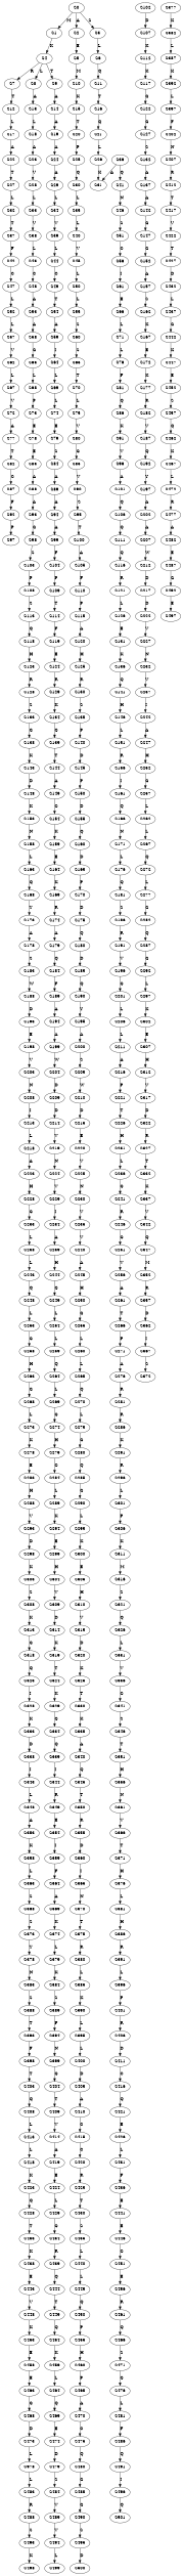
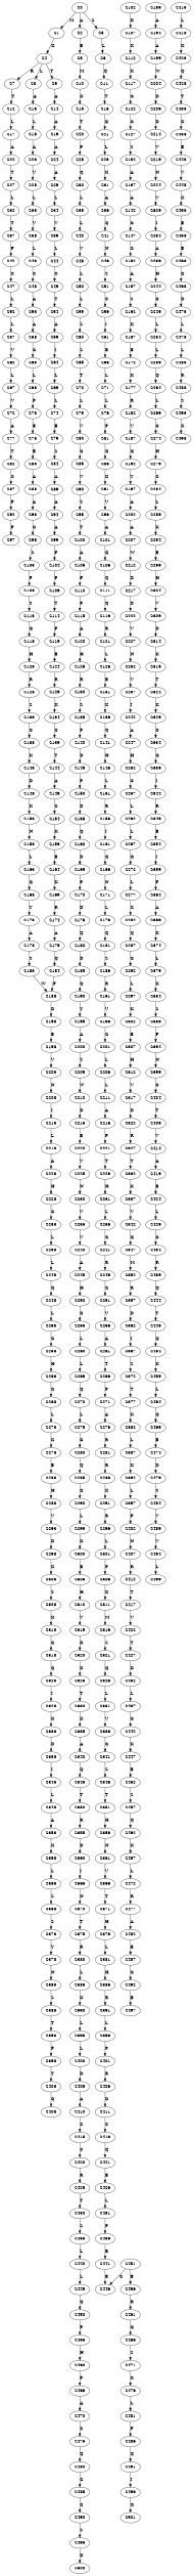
  strict digraph {
    S0
    S1
    S2
    S3
    S4
    S5
    S6
    S7
    S8
    S9
    S10
    S11
    S12
    S13
    S14
    S15
    S16
    S17
    S18
    S19
    S20
    S21
    S22
    S23
    S24
    S25
    S26
    S27
    S28
    S29
    S30
    S31
    S32
    S33
    S34
    S35
    S36
    S37
    S38
    S39
    S40
    S41
    S42
    S43
    S44
    S45
    S46
    S47
    S48
    S49
    S50
    S51
    S52
    S53
    S54
    S55
    S56
    S57
    S58
    S59
    S60
    S61
    S62
    S63
    S64
    S65
    S66
    S67
    S68
    S69
    S70
    S71
    S72
    S73
    S74
    S75
    S76
    S77
    S78
    S79
    S80
    S81
    S82
    S83
    S84
    S85
    S86
    S87
    S88
    S89
    S90
    S91
    S92
    S93
    S94
    S95
    S96
    S97
    S98
    S99
    S100
    S101
    S103
    S104
    S105
    S106
    S102
    S107
    S108
    S109
    S110
    S111
    S112
    S113
    S114
    S115
    S116
    S117
    S118
    S119
    S120
    S121
    S122
    S123
    S124
    S125
    S126
    S127
    S128
    S129
    S130
    S131
    S132
    S133
    S134
    S135
    S136
    S137
    S138
    S139
    S140
    S141
    S142
    S143
    S144
    S145
    S146
    S147
    S148
    S149
    S150
    S151
    S152
    S153
    S154
    S155
    S156
    S157
    S158
    S159
    S160
    S161
    S162
    S163
    S164
    S165
    S166
    S167
    S168
    S169
    S170
    S171
    S172
    S173
    S174
    S175
    S176
    S177
    S178
    S179
    S180
    S181
    S182
    S183
    S184
    S185
    S186
    S187
    S188
    S189
    S190
    S191
    S192
    S193
    S194
    S195
    S196
    S197
    S198
    S199
    S200
    S201
    S202
    S203
    S204
    S205
    S206
    S207
    S208
    S209
    S210
    S211
    S212
    S213
    S214
    S215
    S216
    S217
    S218
    S219
    S220
    S221
    S222
    S223
    S224
    S225
    S226
    S227
    S228
-   S229
+   S229 [label=S629]
    S230
    S231
    S232
    S233
    S234
    S235
    S236
    S237
    S238
    S239
    S240
    S241
    S242
    S243
    S244
    S245
    S246
    S247
    S248
    S249
    S250
    S251
    S252
    S253
    S254
    S255
    S256
    S257
    S258
    S259
    S260
    S261
    S262
    S263
    S264
    S265
    S266
    S267
    S268
    S269
    S270
    S271
    S272
    S273
    S274
    S275
    S276
    S277
    S278
    S279
    S280
    S281
    S282
    S283
    S284
    S285
    S286
    S287
    S288
    S289
    S290
    S291
    S292
    S293
    S294
    S295
    S296
    S297
    S298
    S299
    S300
    S301
    S302
    S303
    S304
    S305
    S306
    S307
    S308
    S309
    S310
    S311
    S312
    S313
    S314
    S315
    S316
    S317
    S318
    S319
    S320
    S321
    S322
    S323
    S324
    S325
    S326
    S327
    S328
    S329
    S330
    S331
    S332
    S333
    S334
    S335
    S336
    S337
    S338
    S339
    S340
    S341
    S342
    S343
    S344
    S345
    S346
    S347
    S348
    S349
    S350
    S351
    S352
    S353
    S354
    S355
    S356
    S357
    S358
    S359
    S360
    S361
    S362
    S363
    S364
    S365
    S366
    S367
    S368
    S369
    S370
    S371
    S372
    S373
    S374
    S375
    S376
    S377
    S378
    S379
    S380
    S381
    S382
    S383
    S384
    S385
    S386
    S387
    S388
    S389
    S390
    S391
    S392
    S393
    S394
    S395
    S396
    S397
    S398
    S399
    S400
    S401
    S402
    S403
    S404
    S405
    S406
    S407
    S408
    S409
    S410
    S411
    S412
    S413
    S414
    S415
    S416
    S417
    S418
    S419
    S420
    S421
    S422
    S423
    S424
    S425
    S426
    S427
    S428
    S429
    S430
    S431
    S432
    S433
    S434
    S435
    S436
    S437
    S438
    S439
    S440
    S441
    S442
    S443
    S444
    S445
    S446
    S447
    S448
    S449
    S450
    S451
    S452
    S453
    S454
    S455
    S456
    S457
    S458
    S459
    S460
    S461
    S462
    S463
    S464
    S465
    S466
    S467
    S468
    S469
    S470
    S471
    S472
    S473
    S474
    S475
    S476
    S477
-   S478 [label=S978]
+   S478
    S479
    S480
    S481
    S482
    S483
    S484
    S485
    S486
    S487
    S488
    S489
    S490
    S491
    S492
    S493
    S494
    S495
    S496
    S497
    S498
    S499
    S500
    S501
    S0 -> S1 [label=M]
    S0 -> S2 [label=A]
    S0 -> S3 [label=S]
    S1 -> S4 [label=K]
    S2 -> S5 [label=E]
    S3 -> S6 [label=L]
    S4 -> S7 [label=R]
    S4 -> S8 [label=L]
    S4 -> S9 [label=T]
    S5 -> S10 [label=M]
    S6 -> S11 [label=Q]
    S7 -> S12 [label=T]
    S8 -> S13 [label=A]
    S9 -> S14 [label=A]
    S10 -> S15 [label=K]
    S11 -> S16 [label=T]
    S12 -> S17 [label=L]
    S13 -> S18 [label=L]
    S14 -> S19 [label=A]
    S15 -> S20 [label=T]
    S16 -> S21 [label=Q]
    S17 -> S22 [label=A]
    S18 -> S23 [label=A]
    S19 -> S24 [label=A]
    S20 -> S25 [label=P]
    S21 -> S26 [label=L]
    S22 -> S27 [label=T]
    S23 -> S28 [label=V]
    S24 -> S29 [label=A]
    S25 -> S30 [label=Q]
    S26 -> S31 [label=K]
    S27 -> S32 [label=L]
    S28 -> S33 [label=L]
    S29 -> S34 [label=L]
    S30 -> S35 [label=L]
-   S36 -> S31 [label=A]
+   S31 -> S36 [label=A]
    S32 -> S37 [label=T]
    S33 -> S38 [label=V]
    S34 -> S39 [label=V]
    S35 -> S40 [label=L]
    S36 -> S41 [label=Q]
    S37 -> S42 [label=F]
    S38 -> S43 [label=L]
    S39 -> S44 [label=L]
    S40 -> S45 [label=V]
    S41 -> S46 [label=N]
    S42 -> S47 [label=C]
    S43 -> S48 [label=C]
    S44 -> S49 [label=C]
    S45 -> S50 [label=L]
    S46 -> S51 [label=S]
    S47 -> S52 [label=L]
    S48 -> S53 [label=A]
    S49 -> S54 [label=T]
    S50 -> S55 [label=L]
    S51 -> S56 [label=C]
    S52 -> S57 [label=L]
    S53 -> S58 [label=A]
    S54 -> S59 [label=A]
    S55 -> S60 [label=S]
    S56 -> S61 [label=I]
    S57 -> S62 [label=V]
    S58 -> S63 [label=G]
    S59 -> S64 [label=I]
    S60 -> S65 [label=S]
    S61 -> S66 [label=E]
    S62 -> S67 [label=L]
    S63 -> S68 [label=L]
    S64 -> S69 [label=L]
    S65 -> S70 [label=T]
    S66 -> S71 [label=L]
    S67 -> S72 [label=V]
    S68 -> S73 [label=P]
    S69 -> S74 [label=L]
    S70 -> S75 [label=L]
    S71 -> S76 [label=L]
    S72 -> S77 [label=A]
    S73 -> S78 [label=E]
    S74 -> S79 [label=E]
    S75 -> S80 [label=V]
    S76 -> S81 [label=F]
    S77 -> S82 [label=T]
    S78 -> S83 [label=E]
    S79 -> S84 [label=S]
    S80 -> S85 [label=G]
    S81 -> S86 [label=Q]
    S82 -> S87 [label=C]
    S83 -> S88 [label=A]
    S84 -> S89 [label=A]
    S85 -> S90 [label=V]
    S86 -> S91 [label=K]
    S87 -> S92 [label=F]
    S88 -> S93 [label=A]
    S89 -> S94 [label=A]
    S90 -> S95 [label=S]
    S91 -> S96 [label=V]
    S92 -> S97 [label=P]
    S93 -> S98 [label=G]
    S94 -> S99 [label=A]
    S95 -> S100 [label=T]
    S96 -> S101 [label=A]
    S98 -> S103 [label=S]
    S99 -> S104 [label=F]
    S100 -> S105 [label=A]
    S101 -> S106 [label=Q]
    S103 -> S108 [label=P]
    S104 -> S109 [label=P]
    S105 -> S110 [label=F]
    S106 -> S111 [label=Q]
    S102 -> S107 [label=D]
    S107 -> S112 [label=K]
    S108 -> S113 [label=S]
    S109 -> S114 [label=T]
    S110 -> S115 [label=P]
    S111 -> S116 [label=Q]
    S112 -> S117 [label=K]
    S113 -> S118 [label=Q]
    S114 -> S119 [label=F]
    S115 -> S120 [label=A]
    S116 -> S121 [label=R]
    S117 -> S122 [label=G]
    S118 -> S123 [label=H]
    S119 -> S124 [label=E]
    S120 -> S125 [label=H]
    S121 -> S126 [label=L]
    S122 -> S127 [label=G]
    S123 -> S128 [label=R]
    S124 -> S129 [label=R]
    S125 -> S130 [label=R]
    S126 -> S131 [label=E]
    S127 -> S132 [label=S]
    S128 -> S133 [label=S]
    S129 -> S134 [label=K]
    S130 -> S135 [label=S]
    S131 -> S136 [label=K]
    S132 -> S137 [label=A]
    S133 -> S138 [label=G]
    S134 -> S139 [label=G]
    S135 -> S140 [label=P]
    S136 -> S141 [label=Q]
    S137 -> S142 [label=A]
    S138 -> S143 [label=K]
    S139 -> S144 [label=T]
    S140 -> S145 [label=D]
    S141 -> S146 [label=H]
    S142 -> S147 [label=G]
    S143 -> S148 [label=D]
    S144 -> S149 [label=A]
    S145 -> S150 [label=P]
    S146 -> S151 [label=L]
    S147 -> S152 [label=G]
    S148 -> S153 [label=K]
    S149 -> S154 [label=G]
    S150 -> S155 [label=D]
    S151 -> S156 [label=R]
    S152 -> S157 [label=A]
    S153 -> S158 [label=N]
    S154 -> S159 [label=K]
    S155 -> S160 [label=Q]
    S156 -> S161 [label=I]
    S157 -> S162 [label=S]
    S158 -> S163 [label=L]
    S159 -> S164 [label=E]
    S160 -> S165 [label=D]
    S161 -> S166 [label=Q]
    S162 -> S167 [label=K]
    S163 -> S168 [label=Q]
    S164 -> S169 [label=K]
    S165 -> S170 [label=P]
    S166 -> S171 [label=N]
    S167 -> S172 [label=E]
    S168 -> S173 [label=Y]
    S169 -> S174 [label=R]
    S170 -> S175 [label=D]
    S171 -> S176 [label=L]
    S172 -> S177 [label=K]
    S173 -> S178 [label=A]
    S174 -> S179 [label=A]
    S175 -> S180 [label=Q]
    S176 -> S181 [label=Q]
    S177 -> S182 [label=R]
    S178 -> S183 [label=S]
    S179 -> S184 [label=Q]
    S180 -> S185 [label=D]
    S181 -> S186 [label=S]
    S182 -> S187 [label=V]
    S183 -> S188 [label=W]
-   S184 -> S189 [label=F]
+   S184 -> S188 [label=F]
    S185 -> S190 [label=Q]
    S186 -> S191 [label=R]
    S187 -> S192 [label=Q]
    S188 -> S193 [label=D]
    S189 -> S194 [label=A]
    S190 -> S195 [label=Y]
    S191 -> S196 [label=V]
    S192 -> S197 [label=Y]
    S193 -> S198 [label=E]
    S194 -> S199 [label=A]
    S195 -> S200 [label=A]
    S196 -> S201 [label=G]
    S197 -> S202 [label=A]
    S198 -> S203 [label=V]
    S199 -> S204 [label=W]
    S200 -> S205 [label=S]
    S201 -> S206 [label=L]
    S202 -> S207 [label=A]
    S203 -> S208 [label=N]
    S204 -> S209 [label=D]
    S205 -> S210 [label=W]
    S206 -> S211 [label=L]
    S207 -> S212 [label=W]
    S208 -> S213 [label=I]
    S209 -> S214 [label=D]
    S210 -> S215 [label=D]
    S211 -> S216 [label=A]
    S212 -> S217 [label=D]
    S213 -> S218 [label=L]
    S214 -> S219 [label=V]
    S215 -> S220 [label=E]
    S216 -> S221 [label=P]
    S217 -> S222 [label=D]
    S218 -> S223 [label=A]
    S219 -> S224 [label=N]
    S220 -> S225 [label=V]
    S221 -> S226 [label=T]
    S222 -> S227 [label=V]
    S223 -> S228 [label=H]
    S224 -> S229 [label=V]
    S225 -> S230 [label=N]
    S226 -> S231 [label=H]
    S227 -> S232 [label=N]
    S228 -> S233 [label=G]
    S229 -> S234 [label=I]
    S230 -> S235 [label=V]
    S231 -> S236 [label=L]
    S232 -> S237 [label=V]
    S233 -> S238 [label=L]
    S234 -> S239 [label=A]
    S235 -> S240 [label=V]
    S236 -> S241 [label=G]
    S237 -> S242 [label=I]
    S238 -> S243 [label=L]
    S239 -> S244 [label=H]
    S240 -> S245 [label=A]
    S241 -> S246 [label=R]
    S242 -> S247 [label=A]
    S243 -> S248 [label=Q]
    S244 -> S249 [label=G]
    S245 -> S250 [label=H]
    S246 -> S251 [label=G]
    S247 -> S252 [label=H]
    S248 -> S253 [label=L]
    S249 -> S254 [label=L]
    S250 -> S255 [label=G]
    S251 -> S256 [label=V]
    S252 -> S257 [label=G]
    S253 -> S258 [label=G]
    S254 -> S259 [label=L]
    S255 -> S260 [label=L]
    S256 -> S261 [label=A]
    S257 -> S262 [label=L]
    S258 -> S263 [label=H]
    S259 -> S264 [label=Q]
    S260 -> S265 [label=L]
    S261 -> S266 [label=T]
    S262 -> S267 [label=L]
    S263 -> S268 [label=G]
    S264 -> S269 [label=L]
    S265 -> S270 [label=Q]
    S266 -> S271 [label=P]
    S267 -> S272 [label=Q]
    S268 -> S273 [label=L]
    S269 -> S274 [label=G]
    S270 -> S275 [label=L]
    S271 -> S276 [label=A]
    S272 -> S277 [label=L]
    S273 -> S278 [label=K]
    S274 -> S279 [label=H]
    S275 -> S280 [label=G]
    S276 -> S281 [label=R]
    S277 -> S282 [label=G]
    S278 -> S283 [label=E]
    S279 -> S284 [label=G]
    S280 -> S285 [label=Q]
    S281 -> S286 [label=R]
    S282 -> S287 [label=Q]
    S283 -> S288 [label=H]
    S284 -> S289 [label=L]
    S285 -> S290 [label=G]
    S286 -> S291 [label=K]
    S287 -> S292 [label=G]
    S288 -> S293 [label=V]
    S289 -> S294 [label=K]
    S290 -> S295 [label=L]
    S291 -> S296 [label=R]
    S292 -> S297 [label=L]
    S293 -> S298 [label=D]
    S294 -> S299 [label=E]
    S295 -> S300 [label=K]
    S296 -> S301 [label=L]
    S297 -> S302 [label=K]
    S298 -> S303 [label=K]
    S299 -> S304 [label=H]
    S300 -> S305 [label=E]
    S301 -> S306 [label=P]
    S302 -> S307 [label=E]
    S303 -> S308 [label=S]
    S304 -> S309 [label=V]
    S305 -> S310 [label=H]
    S306 -> S311 [label=K]
    S307 -> S312 [label=H]
    S308 -> S313 [label=K]
    S309 -> S314 [label=D]
    S310 -> S315 [label=V]
    S311 -> S316 [label=M]
    S312 -> S317 [label=V]
    S313 -> S318 [label=G]
    S314 -> S319 [label=K]
    S315 -> S320 [label=D]
    S316 -> S321 [label=S]
    S317 -> S322 [label=D]
    S318 -> S323 [label=Q]
    S319 -> S324 [label=T]
    S320 -> S325 [label=K]
    S321 -> S326 [label=Q]
    S322 -> S327 [label=R]
    S323 -> S328 [label=I]
    S324 -> S329 [label=K]
    S325 -> S330 [label=T]
    S326 -> S331 [label=L]
    S327 -> S332 [label=T]
    S328 -> S333 [label=K]
    S329 -> S334 [label=G]
    S330 -> S335 [label=K]
    S331 -> S336 [label=V]
    S332 -> S337 [label=K]
    S333 -> S338 [label=D]
    S334 -> S339 [label=Q]
    S335 -> S340 [label=A]
    S336 -> S341 [label=G]
    S337 -> S342 [label=V]
    S338 -> S343 [label=I]
    S339 -> S344 [label=I]
    S340 -> S345 [label=Q]
    S341 -> S346 [label=S]
    S342 -> S347 [label=Q]
    S343 -> S348 [label=L]
    S344 -> S349 [label=R]
    S345 -> S350 [label=T]
    S346 -> S351 [label=T]
    S347 -> S352 [label=M]
    S348 -> S353 [label=A]
    S349 -> S354 [label=E]
    S350 -> S355 [label=R]
    S351 -> S356 [label=H]
    S352 -> S357 [label=R]
    S353 -> S358 [label=K]
    S354 -> S359 [label=I]
    S355 -> S360 [label=D]
    S356 -> S361 [label=N]
    S357 -> S362 [label=D]
    S358 -> S363 [label=L]
    S359 -> S364 [label=F]
    S360 -> S365 [label=I]
    S361 -> S366 [label=V]
    S362 -> S367 [label=I]
    S363 -> S368 [label=S]
    S364 -> S369 [label=A]
    S365 -> S370 [label=N]
    S366 -> S371 [label=T]
    S367 -> S372 [label=S]
    S368 -> S373 [label=S]
    S369 -> S374 [label=K]
    S370 -> S375 [label=T]
    S371 -> S376 [label=H]
+   S372 -> S377 [label=T]
    S373 -> S378 [label=Y]
    S374 -> S379 [label=L]
    S375 -> S380 [label=R]
    S376 -> S381 [label=L]
    S377 -> S382 [label=K]
    S378 -> S383 [label=N]
    S379 -> S384 [label=K]
    S380 -> S385 [label=L]
    S381 -> S386 [label=H]
    S382 -> S387 [label=L]
    S383 -> S388 [label=S]
    S384 -> S389 [label=S]
    S385 -> S390 [label=K]
    S386 -> S391 [label=R]
    S387 -> S392 [label=K]
    S388 -> S393 [label=T]
    S389 -> S394 [label=F]
    S390 -> S395 [label=L]
    S391 -> S396 [label=L]
    S392 -> S397 [label=L]
    S393 -> S398 [label=F]
    S394 -> S399 [label=N]
    S395 -> S400 [label=L]
    S396 -> S401 [label=P]
    S397 -> S402 [label=F]
    S398 -> S403 [label=T]
    S399 -> S404 [label=G]
    S400 -> S405 [label=D]
    S401 -> S406 [label=R]
    S402 -> S407 [label=N]
    S403 -> S408 [label=Q]
    S404 -> S409 [label=T]
    S405 -> S410 [label=A]
    S406 -> S411 [label=D]
    S407 -> S412 [label=R]
-   S408 -> S413 [label=L]
    S409 -> S414 [label=V]
    S410 -> S415 [label=C]
    S411 -> S416 [label=C]
    S412 -> S417 [label=T]
    S413 -> S418 [label=L]
    S414 -> S419 [label=A]
    S415 -> S420 [label=C]
    S416 -> S421 [label=Q]
    S417 -> S422 [label=V]
    S418 -> S423 [label=K]
    S419 -> S424 [label=E]
    S420 -> S425 [label=R]
    S421 -> S426 [label=E]
    S422 -> S427 [label=T]
    S423 -> S428 [label=Q]
    S424 -> S429 [label=L]
    S425 -> S430 [label=T]
    S426 -> S431 [label=L]
    S427 -> S432 [label=D]
    S428 -> S433 [label=T]
    S429 -> S434 [label=G]
    S430 -> S435 [label=S]
    S431 -> S436 [label=F]
    S432 -> S437 [label=L]
    S433 -> S438 [label=K]
    S434 -> S439 [label=R]
    S435 -> S440 [label=L]
    S436 -> S441 [label=E]
    S437 -> S442 [label=G]
    S438 -> S443 [label=E]
    S439 -> S444 [label=Q]
    S440 -> S445 [label=L]
    S441 -> S446 [label=E]
    S442 -> S447 [label=K]
    S443 -> S448 [label=V]
    S444 -> S449 [label=T]
    S445 -> S450 [label=Q]
-   S446 -> S451 [label=G]
+   S451 -> S446 [label=G]
    S447 -> S452 [label=E]
    S448 -> S453 [label=K]
    S449 -> S454 [label=Q]
    S450 -> S455 [label=P]
    S451 -> S456 [label=E]
    S452 -> S457 [label=S]
    S453 -> S458 [label=E]
    S454 -> S459 [label=K]
    S455 -> S460 [label=H]
    S456 -> S461 [label=R]
    S457 -> S462 [label=Q]
    S458 -> S463 [label=E]
    S459 -> S464 [label=L]
    S460 -> S465 [label=P]
    S461 -> S466 [label=Q]
    S462 -> S467 [label=K]
    S463 -> S468 [label=G]
    S464 -> S469 [label=Q]
    S465 -> S470 [label=A]
    S466 -> S471 [label=S]
    S467 -> S472 [label=L]
    S468 -> S473 [label=D]
    S469 -> S474 [label=E]
    S470 -> S475 [label=C]
    S471 -> S476 [label=G]
    S472 -> S477 [label=R]
    S473 -> S478 [label=L]
    S474 -> S479 [label=D]
    S475 -> S480 [label=Q]
    S476 -> S481 [label=L]
    S477 -> S482 [label=A]
    S478 -> S483 [label=L]
    S479 -> S484 [label=S]
    S480 -> S485 [label=G]
    S481 -> S486 [label=F]
    S482 -> S487 [label=E]
    S483 -> S488 [label=R]
    S484 -> S489 [label=V]
    S485 -> S490 [label=G]
    S486 -> S491 [label=Q]
    S487 -> S492 [label=G]
    S488 -> S493 [label=S]
    S489 -> S494 [label=V]
    S490 -> S495 [label=S]
    S491 -> S496 [label=I]
    S492 -> S497 [label=E]
    S493 -> S498 [label=K]
    S494 -> S499 [label=L]
    S495 -> S500 [label=D]
    S496 -> S501 [label=Q]
  }
